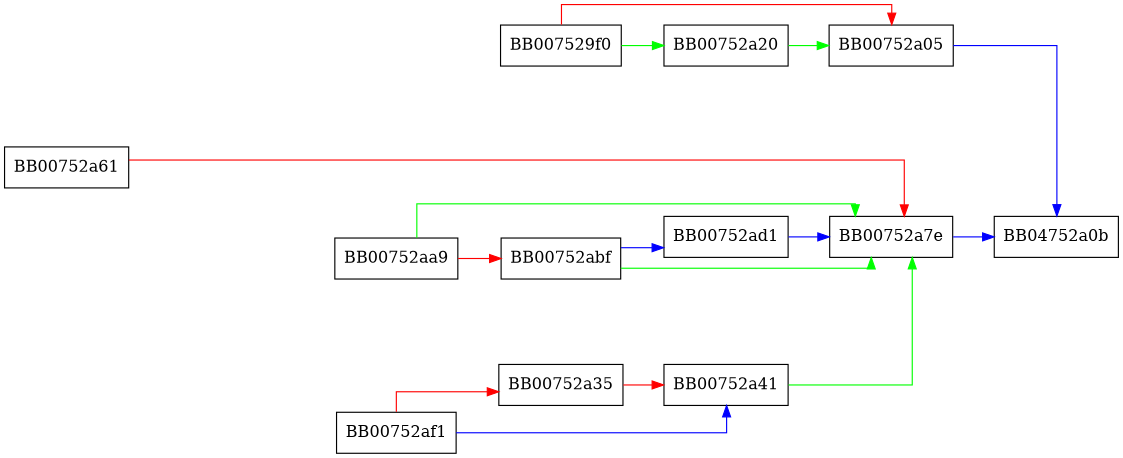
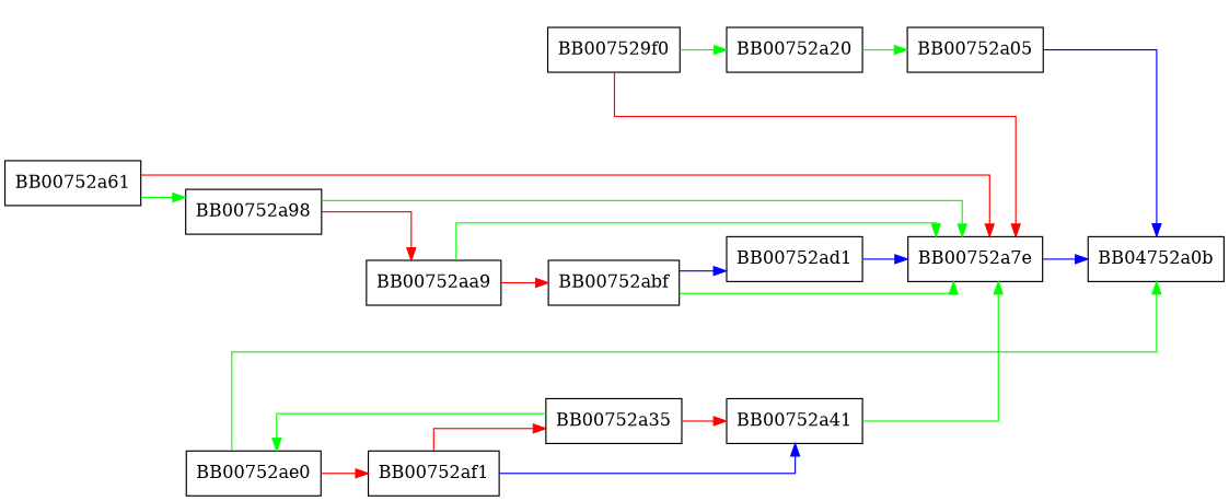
  digraph {
    rankdir=LR
    splines=ortho
    node [shape=box]
    edge [color=green]
    BB007529f0
    BB00752a20
    BB00752a05
    n4 [label=BB04752a0b]
    BB00752a35
+   BB00752ae0
    BB00752a41
    BB00752af1
    BB00752a7e
    BB00752a61
+   BB00752a98
    BB00752aa9
    BB00752abf
    BB00752ad1
    BB007529f0 -> BB00752a20
-   BB007529f0 -> BB00752a05 [color=red]
+   BB007529f0 -> BB00752a7e [color=red]
    BB00752a20 -> BB00752a05
    BB00752a05 -> n4 [color=blue]
+   BB00752a35 -> BB00752ae0
    BB00752a35 -> BB00752a41 [color=red]
+   BB00752ae0 -> n4
+   BB00752ae0 -> BB00752af1 [color=red]
    BB00752a41 -> BB00752a7e
    BB00752af1 -> BB00752a35 [color=red]
    BB00752af1 -> BB00752a41 [color=blue]
    BB00752a7e -> n4 [color=blue]
    BB00752a61 -> BB00752a7e [color=red]
+   BB00752a61 -> BB00752a98
+   BB00752a98 -> BB00752a7e
+   BB00752a98 -> BB00752aa9 [color=red]
    BB00752aa9 -> BB00752a7e
    BB00752aa9 -> BB00752abf [color=red]
    BB00752abf -> BB00752a7e
    BB00752abf -> BB00752ad1 [color=blue]
    BB00752ad1 -> BB00752a7e [color=blue]
  }
